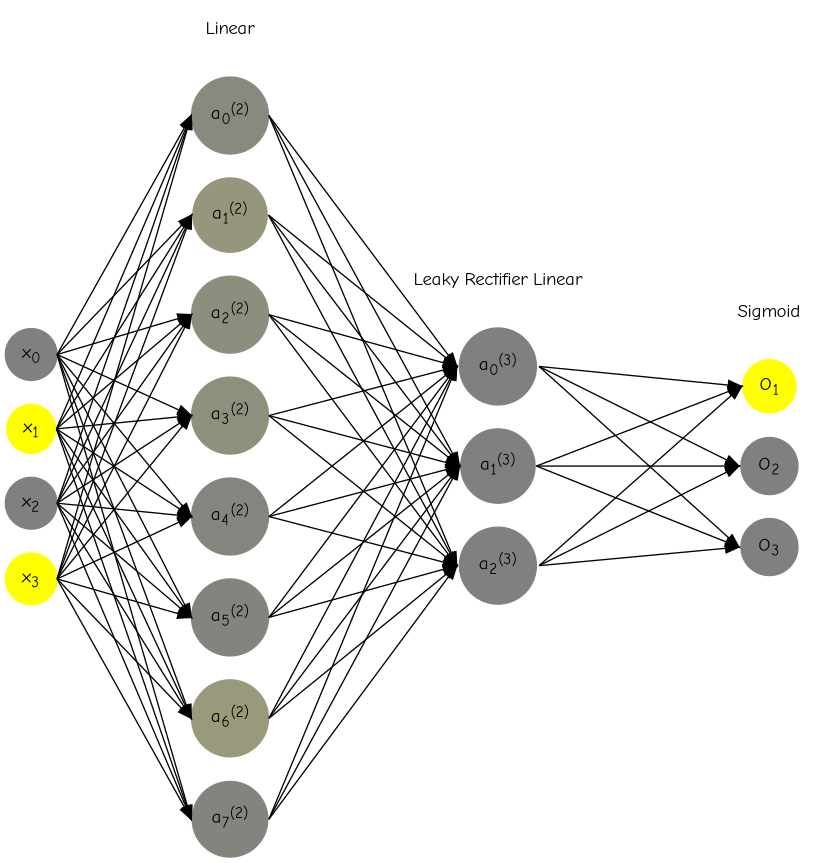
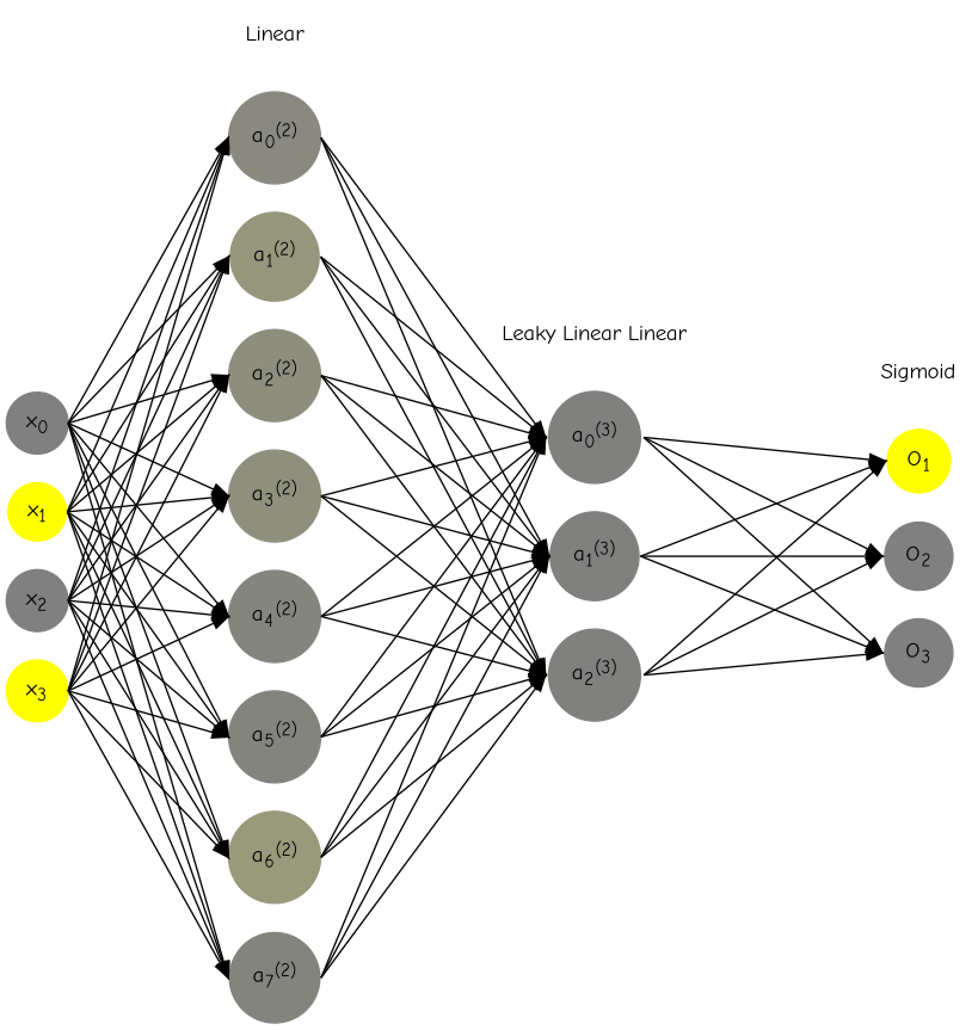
  digraph {
    rankdir=LR
    ranksep=1.4
    splines=false
    fontname="Comic Neue"
    node [color="0.1667, 0.0, 0.5" fillcolor="0.1667, 0.0, 0.5" shape=circle style=filled fontname="Comic Neue"]
    edge [headport=w style=solid tailport=e fontname="Comic Neue"]
    n1 [label=<x<sub>0</sub>>]
    n2 [color="0.1667, 1.0, 1.0" fillcolor="0.1667, 1.0, 1.0" label=<x<sub>1</sub>>]
    n3 [label=<x<sub>2</sub>>]
    n4 [color="0.1667, 1.0, 1.0" fillcolor="0.1667, 1.0, 1.0" label=<x<sub>3</sub>>]
    n5 [color="0.1667, 0.072747, 0.536374" fillcolor="0.1667, 0.072747, 0.536374" label=<a<sub>0</sub><sup>(2)</sup>>]
    n6 [color="0.1667, 0.174771, 0.587385" fillcolor="0.1667, 0.174771, 0.587385" label=<a<sub>1</sub><sup>(2)</sup>>]
    n7 [color="0.1667, 0.112041, 0.556021" fillcolor="0.1667, 0.112041, 0.556021" label=<a<sub>2</sub><sup>(2)</sup>>]
    n8 [color="0.1667, 0.119197, 0.559598" fillcolor="0.1667, 0.119197, 0.559598" label=<a<sub>3</sub><sup>(2)</sup>>]
    n9 [color="0.1667, 0.040614, 0.520307" fillcolor="0.1667, 0.040614, 0.520307" label=<a<sub>4</sub><sup>(2)</sup>>]
    n10 [color="0.1667, 0.032162, 0.516081" fillcolor="0.1667, 0.032162, 0.516081" label=<a<sub>5</sub><sup>(2)</sup>>]
    n11 [color="0.1667, 0.197315, 0.598657" fillcolor="0.1667, 0.197315, 0.598657" label=<a<sub>6</sub><sup>(2)</sup>>]
    n12 [color="0.1667, 0.032806, 0.516403" fillcolor="0.1667, 0.032806, 0.516403" label=<a<sub>7</sub><sup>(2)</sup>>]
    n13 [color="0.1667, 0.000088, 0.500044" fillcolor="0.1667, 0.000088, 0.500044" label=<a<sub>0</sub><sup>(3)</sup>>]
    n14 [color="0.1667, 0.000012, 0.500006" fillcolor="0.1667, 0.000012, 0.500006" label=<a<sub>1</sub><sup>(3)</sup>>]
    n15 [color="0.1667, 0.000238, 0.500119" fillcolor="0.1667, 0.000238, 0.500119" label=<a<sub>2</sub><sup>(3)</sup>>]
    n16 [color="0.1667, 1.0, 1.0" fillcolor="0.1667, 1.0, 1.0" label=<O<sub>1</sub>>]
    n17 [label=<O<sub>2</sub>>]
    n18 [label=<O<sub>3</sub>>]
    n19 [label=Linear shape=plaintext color="" fillcolor="" style=""]
-   n20 [label="Leaky Rectifier Linear" shape=plaintext color="" fillcolor="" style=""]
+   n20 [label="Leaky Linear Linear" shape=plaintext color="" fillcolor="" style=""]
    n21 [label=Sigmoid shape=plaintext color="" fillcolor="" style=""]
    subgraph sub_1 {
      n1
    }
    subgraph sub_2 {
      n2
    }
    subgraph sub_3 {
      n3
    }
    subgraph sub_4 {
      n4
    }
    subgraph sub_5 {
      n5
    }
    subgraph sub_6 {
      n6
    }
    subgraph sub_7 {
      n7
    }
    subgraph sub_8 {
      n8
    }
    subgraph sub_9 {
      n9
    }
    subgraph sub_10 {
      n10
    }
    subgraph sub_11 {
      n11
    }
    subgraph sub_12 {
      n12
    }
    subgraph sub_13 {
      n13
    }
    subgraph sub_14 {
      n14
    }
    subgraph sub_15 {
      n15
    }
    subgraph sub_16 {
      n16
    }
    subgraph sub_17 {
      n17
    }
    subgraph sub_18 {
      n18
    }
    subgraph sub_19 {
      rank=same
      n1
      n2
      n3
      n4
    }
    subgraph sub_20 {
      rank=same
      n5
      n6
      n7
      n8
      n9
      n10
      n11
      n12
    }
    subgraph sub_21 {
      rank=same
      n13
      n14
      n15
    }
    subgraph sub_22 {
      rank=same
      n16
      n17
      n18
    }
    subgraph sub_23 {
      rank=same
      n5
      n19
    }
    subgraph sub_24 {
      rank=same
      n13
      n20
    }
    subgraph sub_25 {
      rank=same
      n16
      n21
    }
    n1 -> n2 [style=invis]
    n1 -> n5
    n1 -> n6
    n1 -> n7
    n1 -> n8
    n1 -> n9
    n1 -> n10
    n1 -> n11
    n1 -> n12
    n2 -> n3 [style=invis]
    n2 -> n5
    n2 -> n6
    n2 -> n7
    n2 -> n8
    n2 -> n9
    n2 -> n10
    n2 -> n11
    n2 -> n12
    n3 -> n4 [style=invis]
    n3 -> n5
    n3 -> n6
    n3 -> n7
    n3 -> n8
    n3 -> n9
    n3 -> n10
    n3 -> n11
    n3 -> n12
    n4 -> n5
    n4 -> n6
    n4 -> n7
    n4 -> n8
    n4 -> n9
    n4 -> n10
    n4 -> n11
    n4 -> n12
    n5 -> n6 [style=invis]
    n5 -> n13
    n5 -> n14
    n5 -> n15
    n6 -> n7 [style=invis]
    n6 -> n13
    n6 -> n14
    n6 -> n15
    n7 -> n8 [style=invis]
    n7 -> n13
    n7 -> n14
    n7 -> n15
    n8 -> n9 [style=invis]
    n8 -> n13
    n8 -> n14
    n8 -> n15
    n9 -> n10 [style=invis]
    n9 -> n13
    n9 -> n14
    n9 -> n15
    n10 -> n11 [style=invis]
    n10 -> n13
    n10 -> n14
    n10 -> n15
    n11 -> n12 [style=invis]
    n11 -> n13
    n11 -> n14
    n11 -> n15
    n12 -> n13
    n12 -> n14
    n12 -> n15
    n13 -> n14 [style=invis]
    n13 -> n16
    n13 -> n17
    n13 -> n18
    n14 -> n15 [style=invis]
    n14 -> n16
    n14 -> n17
    n14 -> n18
    n15 -> n16
    n15 -> n17
    n15 -> n18
    n16 -> n17 [style=invis]
    n17 -> n18 [style=invis]
    n19 -> n5 [style=invis]
    n20 -> n13 [style=invis]
    n21 -> n16 [style=invis]
  }
